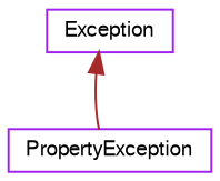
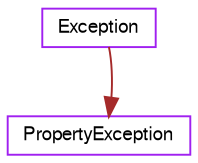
  digraph {
    rankdir=TB
    node [color=purple fillcolor=white fontname=FreeSans fontsize=10 shape=record style=filled]
    n1 [height=0.2 label=Exception width=0.4]
    n2 [height=0.2 label=PropertyException width=0.4]
-   n1 -> n2 [color=brown dir=back fontname=FreeSans fontsize=10 labelfontname=FreeSans labelfontsize=10 style=solid]
+   n2 -> n1 [color=brown dir=back fontname=FreeSans fontsize=10 labelfontname=FreeSans labelfontsize=10 style=solid]
  }
